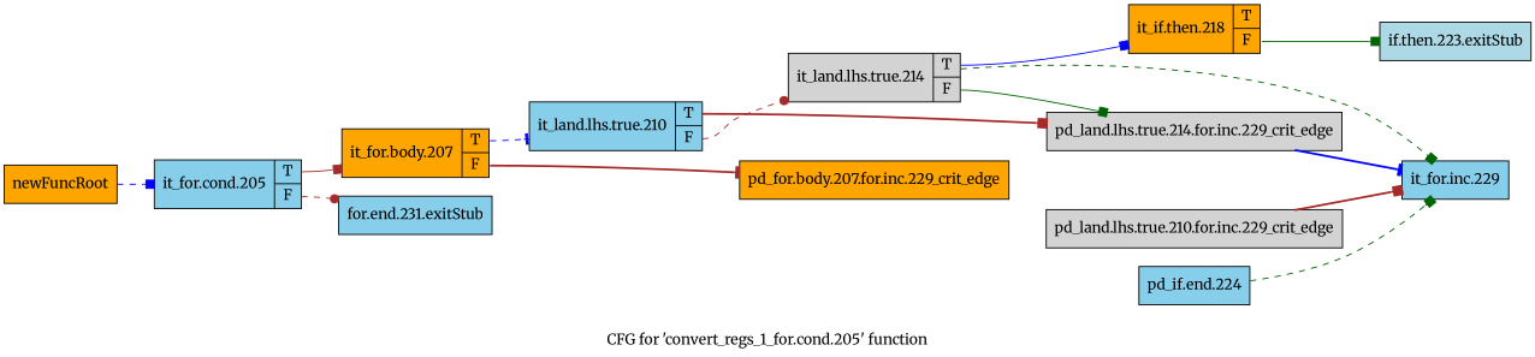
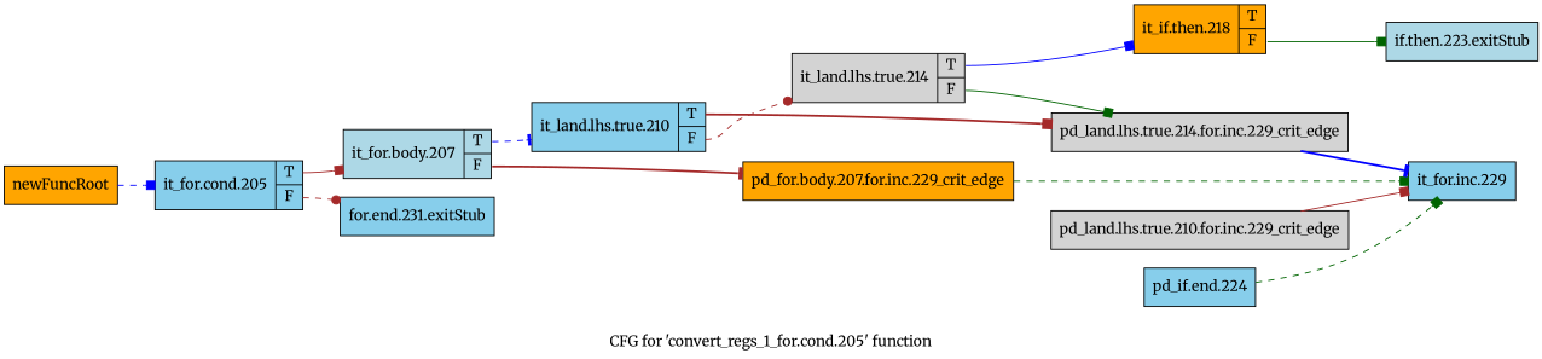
  digraph {
    fontname=Merriweather
    label="CFG for 'convert_regs_1_for.cond.205' function"
    rankdir=LR
    node [fillcolor=skyblue fontname=Merriweather shape=record style=filled]
    edge [arrowhead=box color=brown fontname=Merriweather style=dashed]
    n1 [fillcolor=orange label="{newFuncRoot}"]
    n2 [label="{it_for.cond.205|{<s0>T|<s1>F}}"]
    n3 [label="{for.end.231.exitStub}"]
-   n4 [fillcolor=orange label="{it_for.body.207|{<s0>T|<s1>F}}"]
+   n4 [fillcolor=lightblue label="{it_for.body.207|{<s0>T|<s1>F}}"]
    n5 [label="{it_land.lhs.true.210|{<s0>T|<s1>F}}"]
    n6 [fillcolor=orange label="{pd_for.body.207.for.inc.229_crit_edge}"]
    n7 [fillcolor=lightblue label="{if.then.223.exitStub}"]
    n8 [fillcolor=lightgrey label="{it_land.lhs.true.214|{<s0>T|<s1>F}}"]
    n9 [fillcolor=lightgrey label="{pd_land.lhs.true.214.for.inc.229_crit_edge}"]
    n10 [label="{it_for.inc.229}"]
    n11 [fillcolor=lightgrey label="{pd_land.lhs.true.210.for.inc.229_crit_edge}"]
    n12 [fillcolor=orange label="{it_if.then.218|{<s0>T|<s1>F}}"]
    n13 [label="{pd_if.end.224}"]
    n1 -> n2 [color=blue]
    n2 -> n3 [arrowhead=dot tailport=s1]
    n2 -> n4 [style=solid tailport=s0]
    n4 -> n5 [arrowhead=tee color=blue tailport=s0]
    n4 -> n6 [arrowhead=tee style=bold tailport=s1]
    n5 -> n8 [arrowhead=dot tailport=s1]
    n5 -> n9 [style=bold tailport=s0]
-   n8 -> n10 [color=darkgreen]
+   n6 -> n10 [color=darkgreen]
    n8 -> n9 [color=darkgreen style=solid tailport=s1]
    n8 -> n12 [color=blue style=solid tailport=s0]
    n9 -> n10 [arrowhead=tee color=blue style=bold]
-   n11 -> n10 [style=bold]
+   n11 -> n10 [style=solid]
    n12 -> n7 [color=darkgreen style=solid tailport=s1]
    n13 -> n10 [color=darkgreen]
  }
